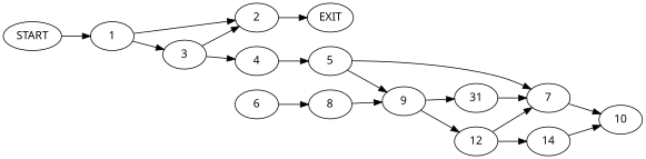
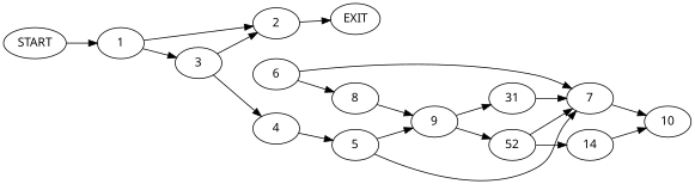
  digraph {
    fontname="Noto Sans"
    rankdir=LR
    node [fontname="Noto Sans"]
    edge [fontname="Noto Sans"]
    n1 [label=START]
    1
    2
    3
    n5 [label=EXIT]
    4
    5
    7
    9
    6
    8
    10
    n13 [label=31]
-   12
+   12 [label=52]
    14
    n1 -> 1
    1 -> 2
    1 -> 3
    2 -> n5
    3 -> 2
    3 -> 4
    4 -> 5
    5 -> 7
    5 -> 9
    7 -> 10
    9 -> n13
    9 -> 12
+   6 -> 7
    6 -> 8
    8 -> 9
    n13 -> 7
    12 -> 7
    12 -> 14
    14 -> 10
  }
